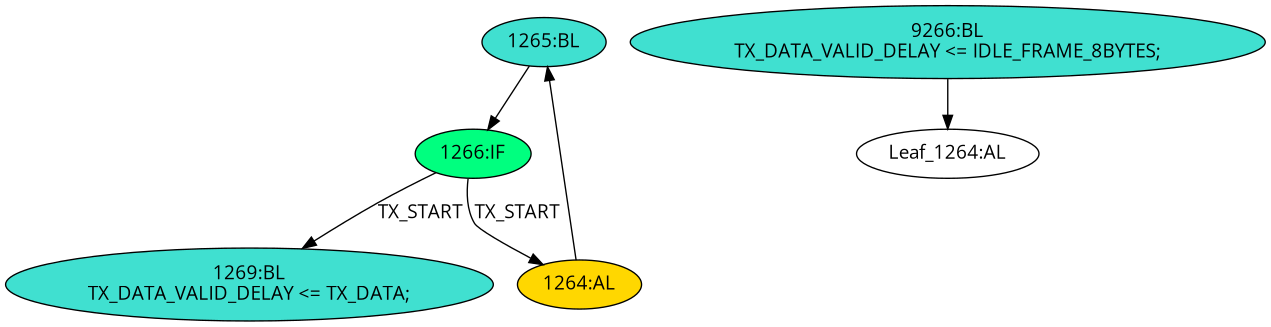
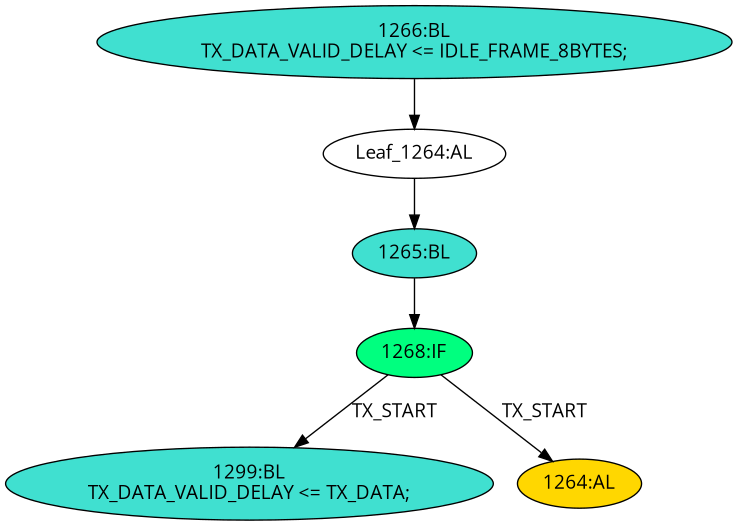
  strict digraph {
    fontname="Open Sans"
    node [fillcolor=turquoise fontname="Open Sans" statements="[]" style=filled typ=Block]
    edge [cond="[]" fontname="Open Sans" lineno=None]
    n1 [ast="<pyverilog.vparser.ast.Block object at 0x7f2e12ffcc90>" label="1265:BL"]
-   n2 [ast="<pyverilog.vparser.ast.IfStatement object at 0x7f2e12ffccd0>" fillcolor=springgreen label="1266:IF" typ=IfStatement]
-   n3 [ast="<pyverilog.vparser.ast.Block object at 0x7f2e12ffcd10>" label="1269:BL\nTX_DATA_VALID_DELAY <= TX_DATA;" statements="[<pyverilog.vparser.ast.NonblockingSubstitution object at 0x7f2e12ffcd50>]"]
+   n2 [ast="<pyverilog.vparser.ast.IfStatement object at 0x7f2e12ffccd0>" fillcolor=springgreen label="1268:IF" typ=IfStatement]
+   n3 [ast="<pyverilog.vparser.ast.Block object at 0x7f2e12ffcd10>" label="1299:BL\nTX_DATA_VALID_DELAY <= TX_DATA;" statements="[<pyverilog.vparser.ast.NonblockingSubstitution object at 0x7f2e12ffcd50>]"]
    n4 [ast="<pyverilog.vparser.ast.Always object at 0x7f2e12ffd210>" clk_sens=True fillcolor=gold label="1264:AL" sens="['TX_CLK']" typ=Always use_var="['TX_START', 'TX_DATA']"]
-   n5 [ast="<pyverilog.vparser.ast.Block object at 0x7f2e12ffced0>" label="9266:BL\nTX_DATA_VALID_DELAY <= IDLE_FRAME_8BYTES;" statements="[<pyverilog.vparser.ast.NonblockingSubstitution object at 0x7f2e12ffcf10>]"]
+   n5 [ast="<pyverilog.vparser.ast.Block object at 0x7f2e12ffced0>" label="1266:BL\nTX_DATA_VALID_DELAY <= IDLE_FRAME_8BYTES;" statements="[<pyverilog.vparser.ast.NonblockingSubstitution object at 0x7f2e12ffcf10>]"]
    n6 [def_var="['TX_DATA_VALID_DELAY']" label="Leaf_1264:AL" fillcolor="" statements="" style="" typ=""]
    n1 -> n2
    n2 -> n3 [cond="['TX_START']" label=TX_START lineno=1266]
    n2 -> n4 [cond="['TX_START']" label=TX_START lineno=1266]
-   n4 -> n1
+   n6 -> n1
    n5 -> n6
  }
